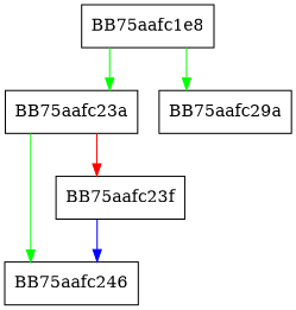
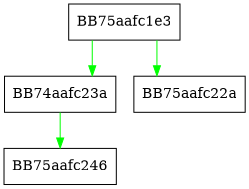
  digraph {
    splines=ortho
    node [shape=box]
    edge [color=green]
-   BB75aafc1e8
-   BB75aafc23a
-   BB75aafc22a [label=BB75aafc29a]
+   BB75aafc1e8 [label=BB75aafc1e3]
+   BB75aafc23a [label=BB74aafc23a]
+   BB75aafc22a
    BB75aafc246
-   BB75aafc23f
    BB75aafc1e8 -> BB75aafc23a
    BB75aafc1e8 -> BB75aafc22a
    BB75aafc23a -> BB75aafc246
-   BB75aafc23a -> BB75aafc23f [color=red]
-   BB75aafc23f -> BB75aafc246 [color=blue]
  }
